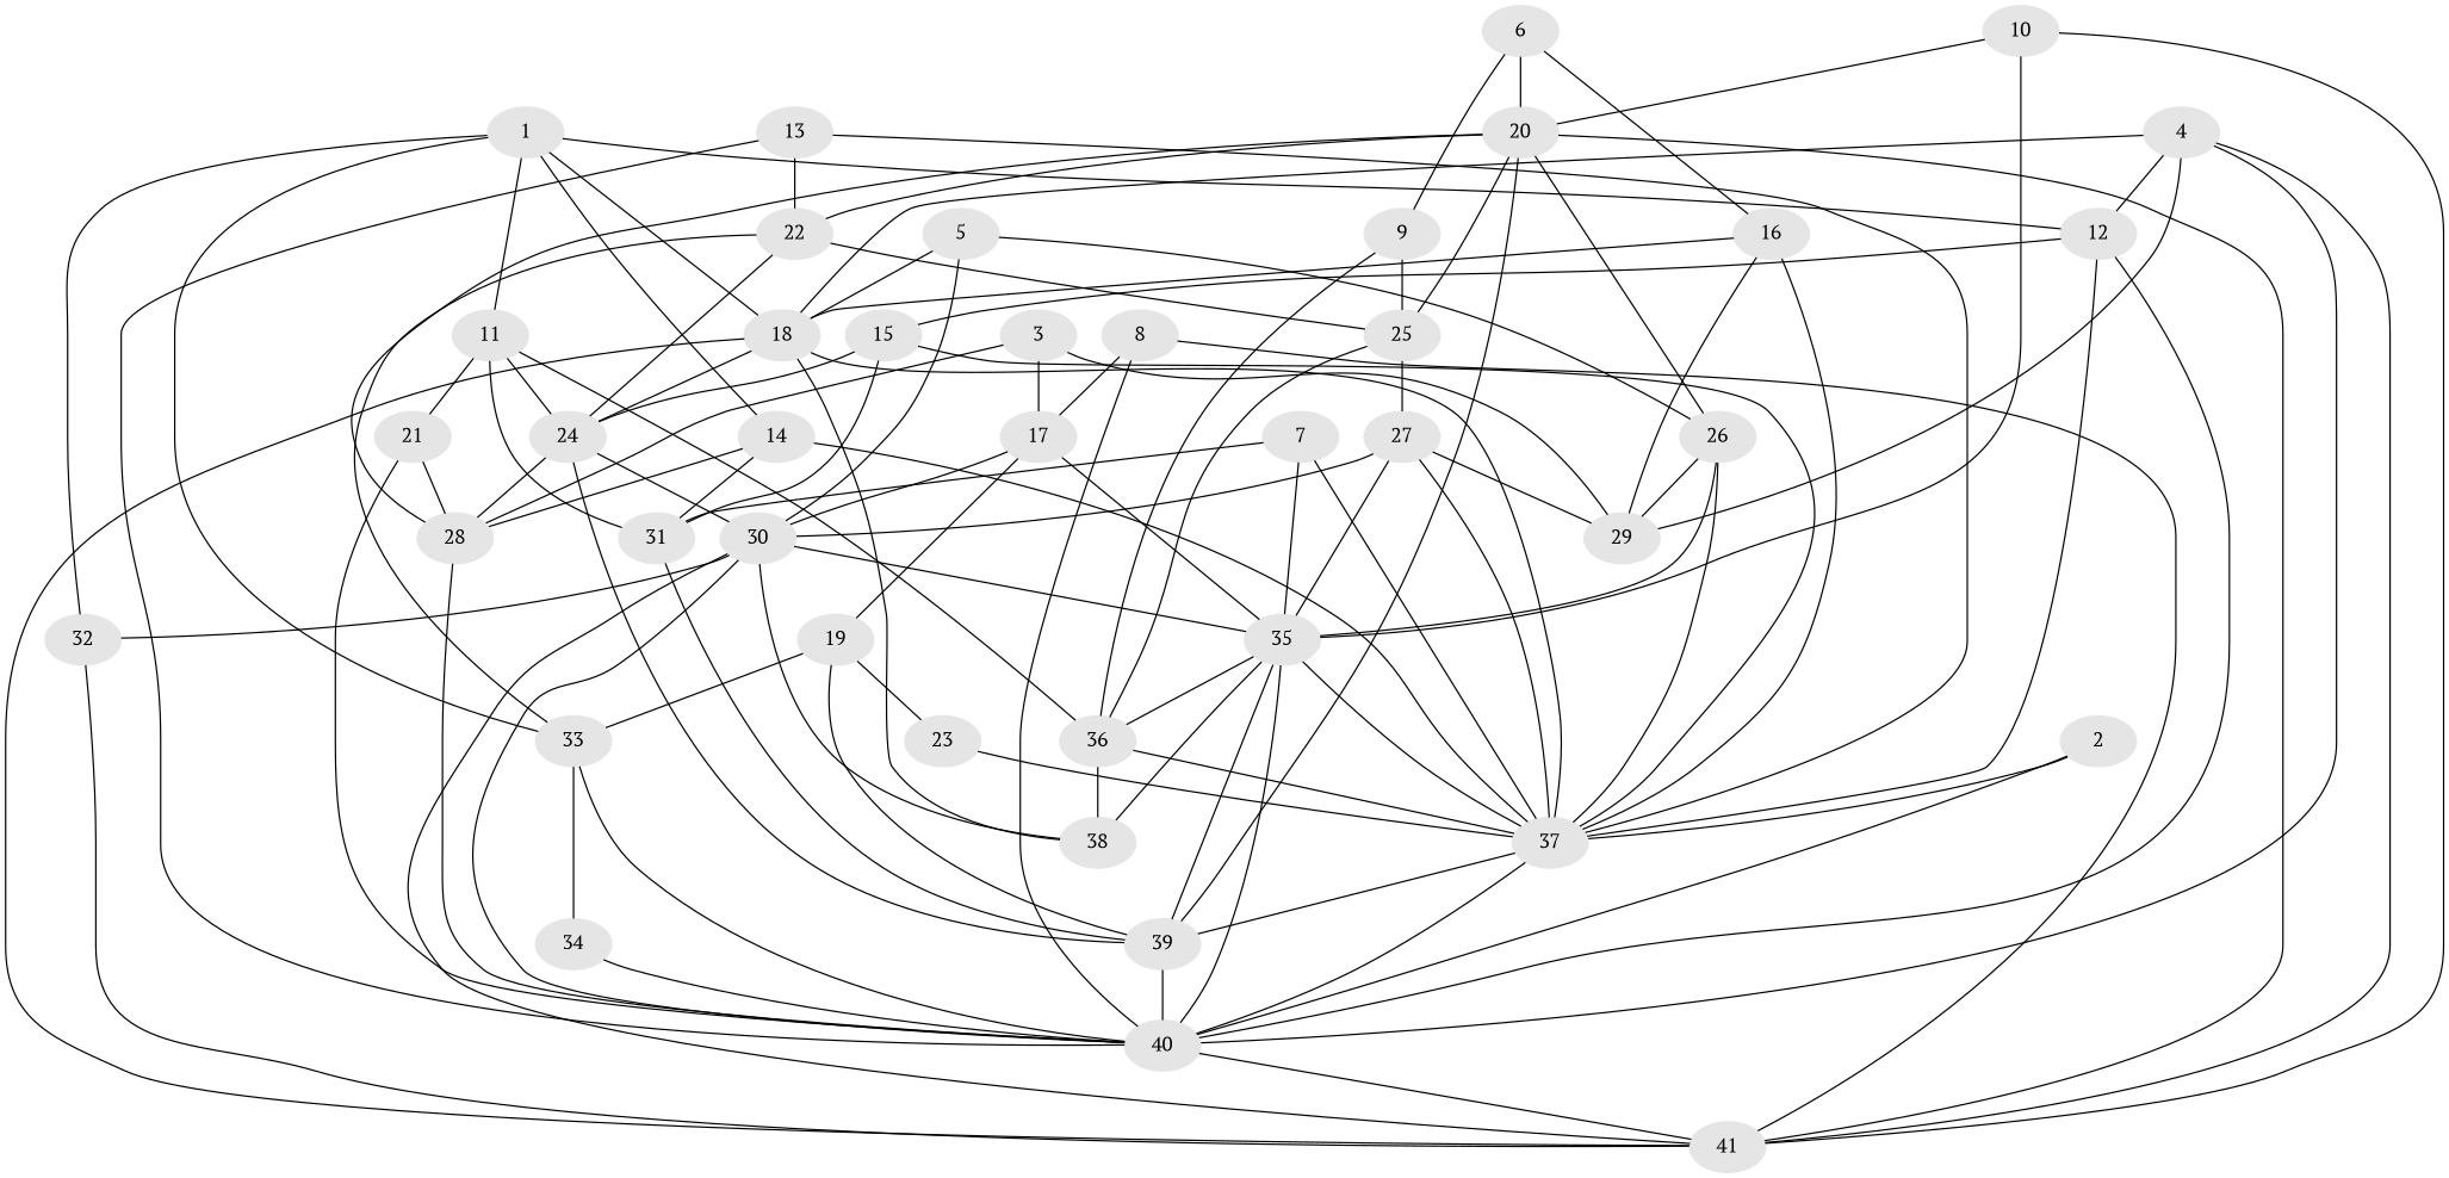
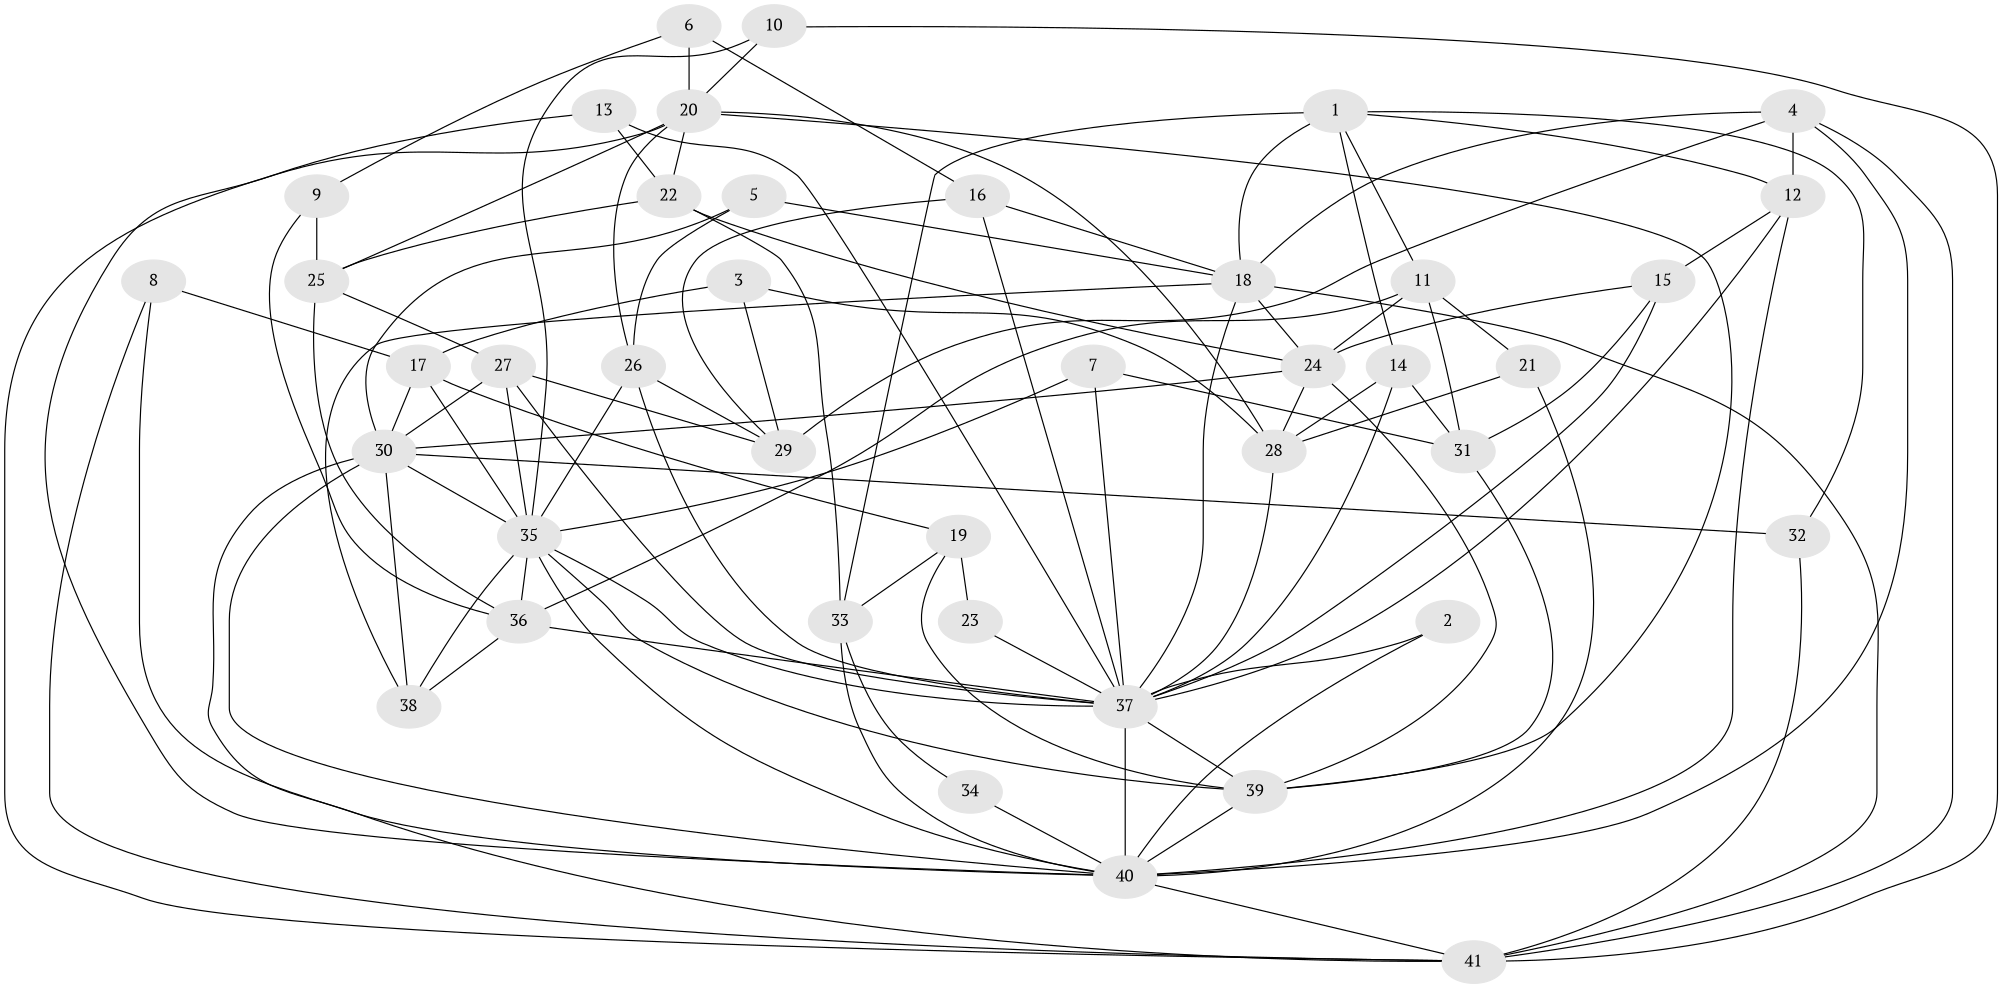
  graph {
    fontname="PT Serif"
    node [color=gray90 fontname="PT Serif" style=filled]
    edge [fontname="PT Serif" weight=1.0]
    1
    11
    12
    14
    18
    32
    33
    31
    36
    21
    24
    37
    40
    15
    28
    41
    38
    34
    2
    39
    3
    17
    29
    30
    35
    19
    4
    5
    26
    6
    9
    16
    20
    25
    22
    7
    8
    27
    10
    13
    23
    1 -- 11
    1 -- 12
    1 -- 14
    1 -- 18
    1 -- 32
    1 -- 33
    11 -- 31
    11 -- 36
    11 -- 21
    11 -- 24 [weight=2.0]
    12 -- 37
    12 -- 40
    12 -- 15
    14 -- 31
    14 -- 37
    14 -- 28
    18 -- 24
    18 -- 37
    18 -- 41
    18 -- 38
    32 -- 41
    33 -- 40
    33 -- 34
    31 -- 39
    36 -- 37
    36 -- 38
    21 -- 40
    21 -- 28
    24 -- 28
    24 -- 39
    24 -- 30
    37 -- 40 [weight=2.0]
    37 -- 39
    40 -- 41
    15 -- 31
    15 -- 24
    15 -- 37 [weight=2.0]
-   28 -- 40
+   28 -- 37
    34 -- 40
    2 -- 37
    2 -- 40
    39 -- 40
    3 -- 28
    3 -- 17
    3 -- 29
    17 -- 30 [weight=2.0]
    17 -- 35
    17 -- 19
    30 -- 32
    30 -- 40
    30 -- 41
    30 -- 38 [weight=2.0]
    30 -- 35
    35 -- 36 [weight=2.0]
    35 -- 37
    35 -- 40
    35 -- 38
    35 -- 39
    19 -- 33
    19 -- 39
    19 -- 23
    4 -- 12
    4 -- 18
    4 -- 40
    4 -- 41
    4 -- 29
    5 -- 18
    5 -- 30
    5 -- 26
    26 -- 37
    26 -- 29
    26 -- 35
    6 -- 9
    6 -- 16
    6 -- 20 [weight=2.0]
    9 -- 36
    9 -- 25
    16 -- 18
    16 -- 37
    16 -- 29
    20 -- 28
    20 -- 41
    20 -- 39
    20 -- 26
    20 -- 25 [weight=2.0]
    20 -- 22
    25 -- 36
    25 -- 27
    22 -- 33
    22 -- 24
    22 -- 25
    7 -- 31
    7 -- 37
    7 -- 35
    8 -- 40
    8 -- 41
    8 -- 17
    27 -- 37
    27 -- 29
    27 -- 30
    27 -- 35
    10 -- 41
    10 -- 35
    10 -- 20
    13 -- 37
    13 -- 40
    13 -- 22
    23 -- 37
  }
